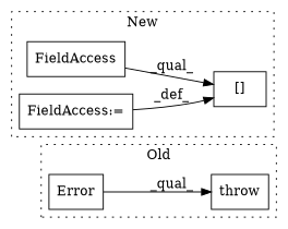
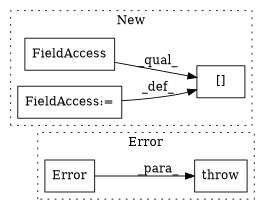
  digraph {
    rankdir=LR
    node [shape=box]
    n1 [a=32 l="6,1" label=Error s="15625,15703"]
    n2 [a=53 l=6 label=throw s=15615]
    n3 [a=2 l="12,1" label="[]" s="15282,15297"]
    n4 [a=22 l=11 label=FieldAccess s=15282]
    n5 [a=7 l=1 label="FieldAccess:=" s=15118]
    subgraph cluster_1 {
-     label=Old
+     label=Error
      style=dotted
      n1
      n2
    }
    subgraph cluster_2 {
      label=New
      style=dotted
      n3
      n4
      n5
    }
-   n1 -> n2 [label=_qual_]
+   n1 -> n2 [label=_para_]
    n4 -> n3 [label=_qual_]
    n5 -> n3 [label=_def_]
  }
